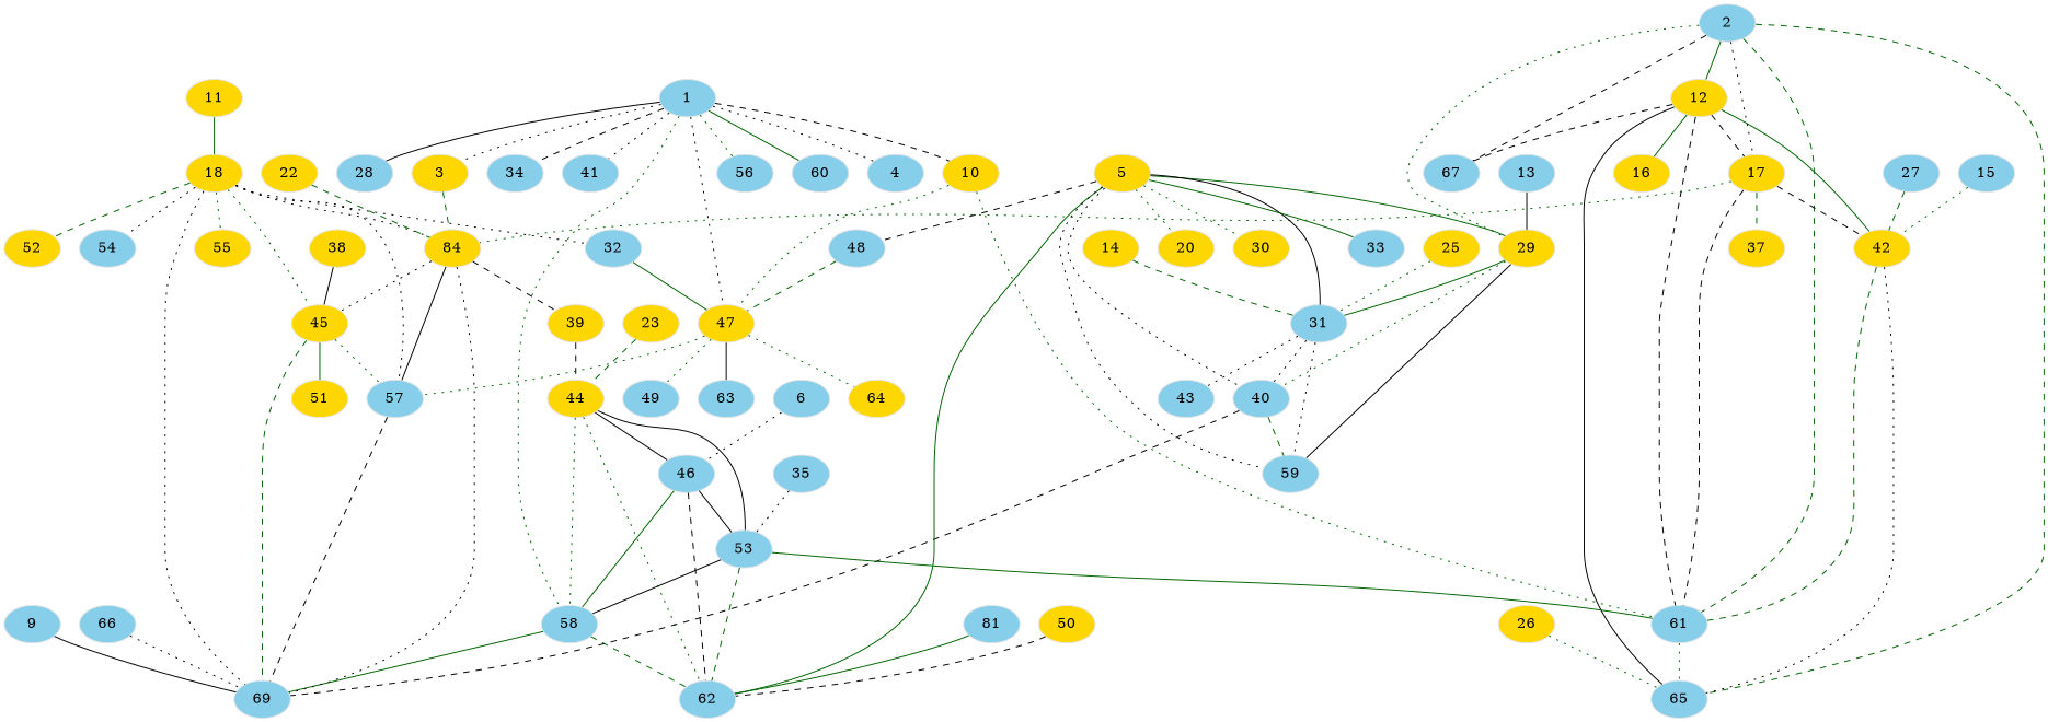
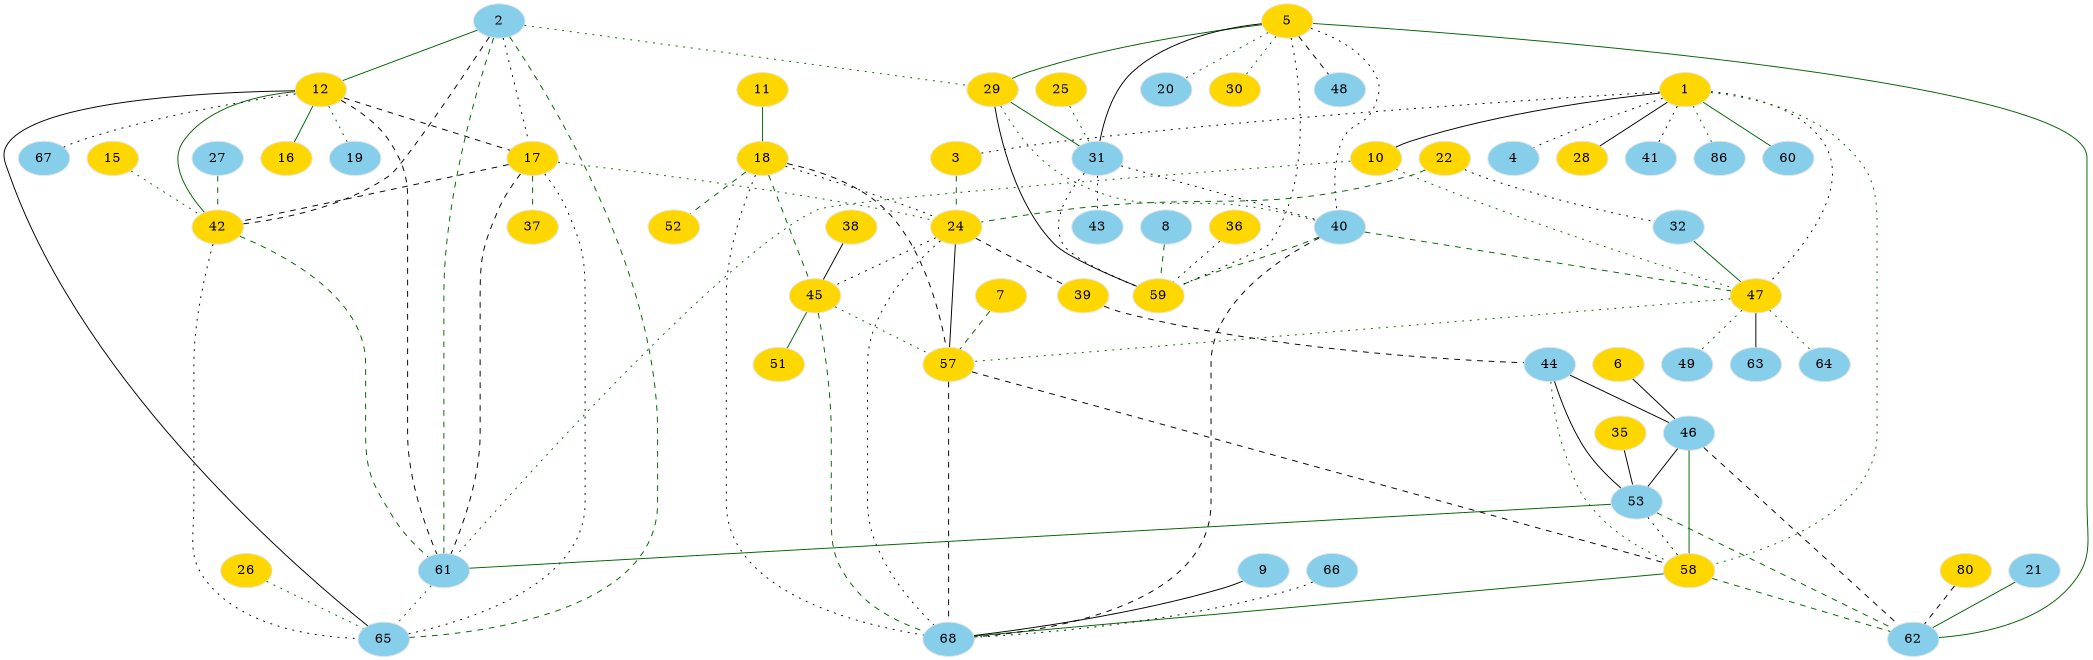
  graph {
    node [color=gray90 fillcolor=gold style=filled]
    edge [color=darkgreen style=dotted weight=1.0]
-   1 [fillcolor=skyblue]
+   1
    3
    4 [fillcolor=skyblue]
    10
-   28 [fillcolor=skyblue]
-   34 [fillcolor=skyblue]
+   28
    41 [fillcolor=skyblue]
    47
-   56 [fillcolor=skyblue]
-   58 [fillcolor=skyblue]
+   56 [fillcolor=skyblue label=86]
+   58
    60 [fillcolor=skyblue]
-   24 [label=84]
+   24
    61 [fillcolor=skyblue]
-   57 [fillcolor=skyblue]
+   57
    49 [fillcolor=skyblue]
    63 [fillcolor=skyblue]
-   64
+   64 [fillcolor=skyblue]
    62 [fillcolor=skyblue]
-   68 [fillcolor=skyblue label=69]
+   68 [fillcolor=skyblue]
    12
    2 [fillcolor=skyblue]
    17
    29
    42
    65 [fillcolor=skyblue]
    16
+   19 [fillcolor=skyblue]
    67 [fillcolor=skyblue]
    37
    31 [fillcolor=skyblue]
    40 [fillcolor=skyblue]
-   59 [fillcolor=skyblue]
+   59
    45
    39
    5
-   20
+   20 [fillcolor=skyblue]
    30
-   33 [fillcolor=skyblue]
    48 [fillcolor=skyblue]
    43 [fillcolor=skyblue]
-   6 [fillcolor=skyblue]
+   6
    46 [fillcolor=skyblue]
    53 [fillcolor=skyblue]
+   7
+   8 [fillcolor=skyblue]
    9 [fillcolor=skyblue]
    11
    18
    32 [fillcolor=skyblue]
    52
-   54 [fillcolor=skyblue]
-   55
-   13 [fillcolor=skyblue]
-   14
-   15 [fillcolor=skyblue]
+   15
    51
-   21 [fillcolor=skyblue label=81]
+   21 [fillcolor=skyblue]
    22
-   23
-   44
+   44 [fillcolor=skyblue]
    25
    26
    27 [fillcolor=skyblue]
-   35 [fillcolor=skyblue]
+   35
+   36
    38
-   50
+   50 [label=80]
    66 [fillcolor=skyblue]
    1 -- 3 [color=black]
    1 -- 4 [color=black]
-   1 -- 10 [color=black style=dashed weight=4.0]
+   1 -- 10 [color=black style=solid weight=4.0]
    1 -- 28 [color=black style=solid]
-   1 -- 34 [color=black style=dashed]
    1 -- 41 [color=black]
    1 -- 47 [color=black weight=4.0]
    1 -- 56
    1 -- 58 [weight=2.0]
    1 -- 60 [style=solid]
    3 -- 24 [style=dashed]
    10 -- 47
    10 -- 61
    47 -- 57
    47 -- 49
    47 -- 63 [color=black style=solid]
    47 -- 64
    58 -- 62 [style=dashed]
    58 -- 68 [style=solid]
    24 -- 57 [color=black style=solid]
    24 -- 68 [color=black]
    24 -- 45 [color=black]
    24 -- 39 [color=black style=dashed]
    61 -- 65
+   57 -- 58 [color=black style=dashed]
    57 -- 68 [color=black style=dashed]
    12 -- 61 [color=black style=dashed]
    12 -- 17 [color=black style=dashed]
    12 -- 42 [style=solid]
    12 -- 65 [color=black style=solid]
    12 -- 16 [style=solid]
-   12 -- 67 [color=black style=dashed]
+   12 -- 19
+   12 -- 67 [color=black]
    2 -- 61 [style=dashed]
    2 -- 12 [style=solid]
    2 -- 17 [color=black]
    2 -- 29
-   2 -- 67 [color=black style=dashed]
+   2 -- 42 [color=black style=dashed]
    2 -- 65 [style=dashed]
    17 -- 24
    17 -- 61 [color=black style=dashed]
    17 -- 42 [color=black style=dashed]
+   17 -- 65 [color=black]
    17 -- 37 [style=dashed]
    29 -- 31 [style=solid]
    29 -- 40
    29 -- 59 [color=black style=solid weight=2.0]
    42 -- 61 [style=dashed]
    42 -- 65 [color=black]
    31 -- 40 [color=black]
    31 -- 59 [color=black weight=2.0]
    31 -- 43 [color=black]
-   48 -- 47 [style=dashed]
+   40 -- 47 [style=dashed]
    40 -- 68 [color=black style=dashed]
    40 -- 59 [style=dashed weight=2.0]
    45 -- 57
    45 -- 68 [style=dashed]
    45 -- 51 [style=solid]
    39 -- 44 [color=black style=dashed]
    5 -- 62 [style=solid]
    5 -- 29 [style=solid]
    5 -- 31 [color=black style=solid]
    5 -- 40 [color=black]
    5 -- 59 [color=black weight=2.0]
    5 -- 20
    5 -- 30
-   5 -- 33 [style=solid]
    5 -- 48 [color=black style=dashed]
-   6 -- 46 [color=black]
+   6 -- 46 [color=black style=solid]
    46 -- 58 [style=solid weight=2.0]
    46 -- 62 [color=black style=dashed weight=2.0]
    46 -- 53 [color=black style=solid weight=2.0]
-   53 -- 58 [color=black style=solid]
+   53 -- 58 [color=black]
    53 -- 61 [style=solid]
    53 -- 62 [style=dashed]
+   7 -- 57 [style=dashed]
+   8 -- 59 [style=dashed]
    9 -- 68 [color=black style=solid]
    11 -- 18 [style=solid]
    18 -- 24 [color=black weight=2.0]
-   18 -- 57 [color=black weight=2.0]
+   18 -- 57 [color=black style=dashed weight=2.0]
    18 -- 68 [color=black weight=2.0]
-   18 -- 45 [weight=2.0]
-   18 -- 32 [color=black]
+   18 -- 45 [style=dashed weight=2.0]
+   22 -- 32 [color=black]
    18 -- 52 [style=dashed]
-   18 -- 54 [color=black]
-   18 -- 55
    32 -- 47 [style=solid]
-   13 -- 29 [color=black style=solid]
-   14 -- 31 [style=dashed]
    15 -- 42
    21 -- 62 [style=solid]
    22 -- 24 [style=dashed]
-   23 -- 44 [style=dashed]
    44 -- 58
-   44 -- 62
    44 -- 46 [color=black style=solid weight=2.0]
    44 -- 53 [color=black style=solid]
    25 -- 31
    26 -- 65
    27 -- 42 [style=dashed]
-   35 -- 53 [color=black]
+   35 -- 53 [color=black style=solid]
+   36 -- 59 [color=black]
    38 -- 45 [color=black style=solid]
    50 -- 62 [color=black style=dashed]
    66 -- 68 [color=black]
  }
